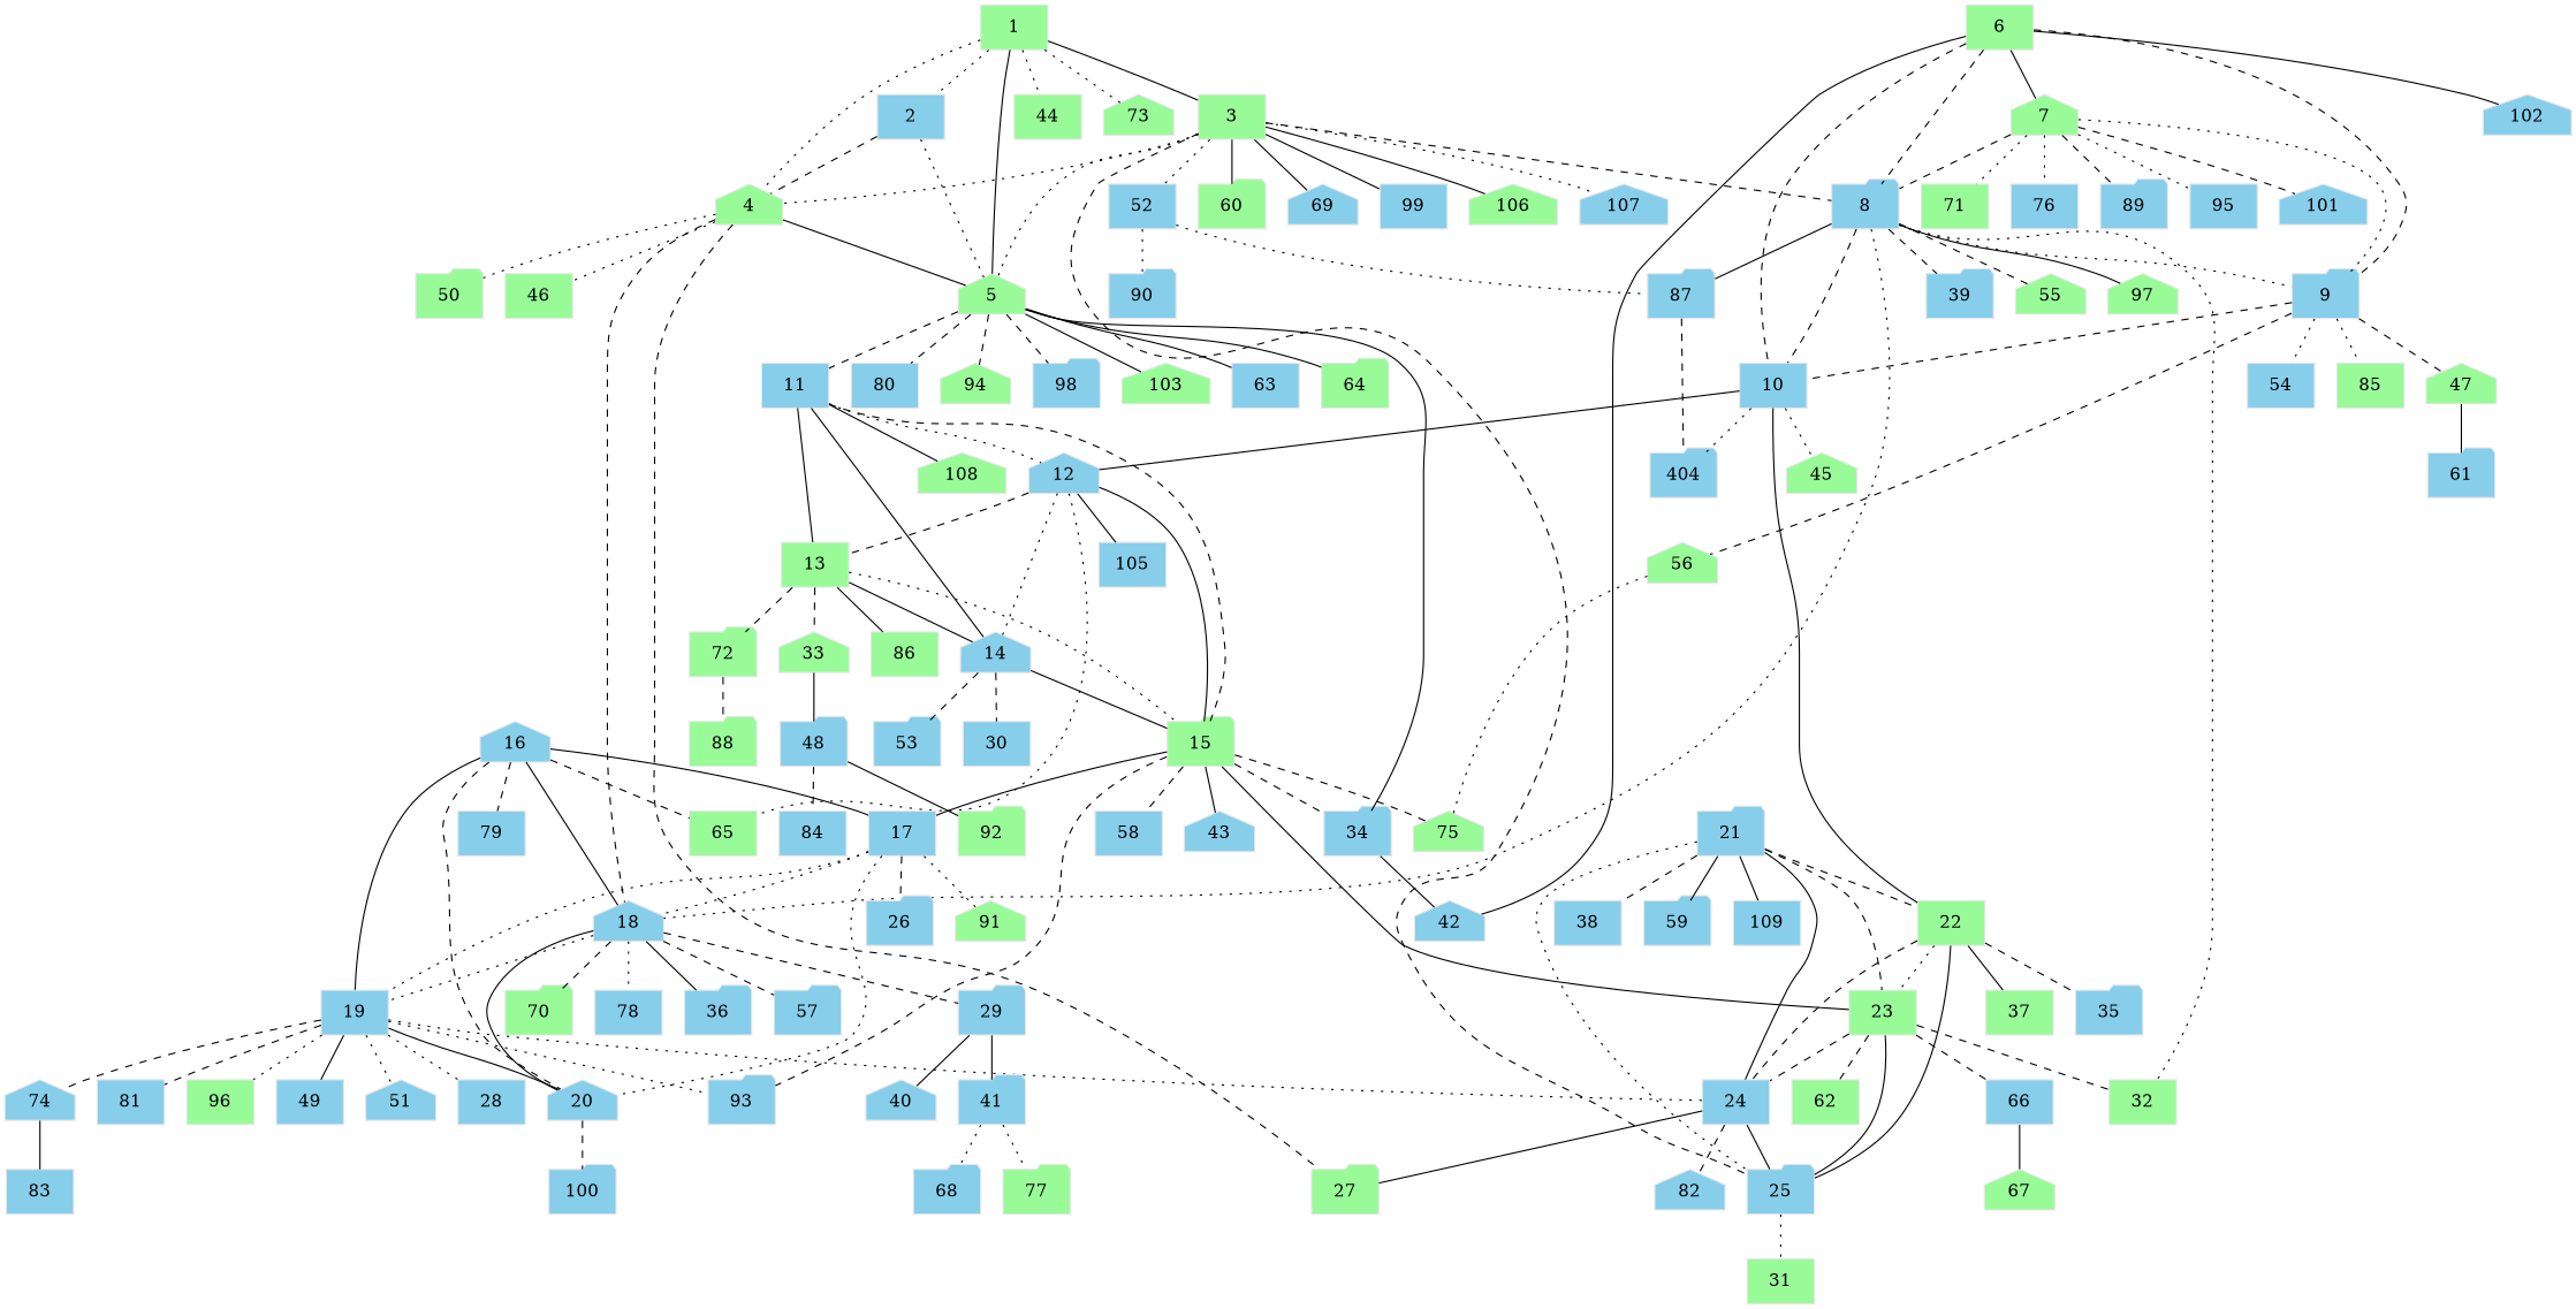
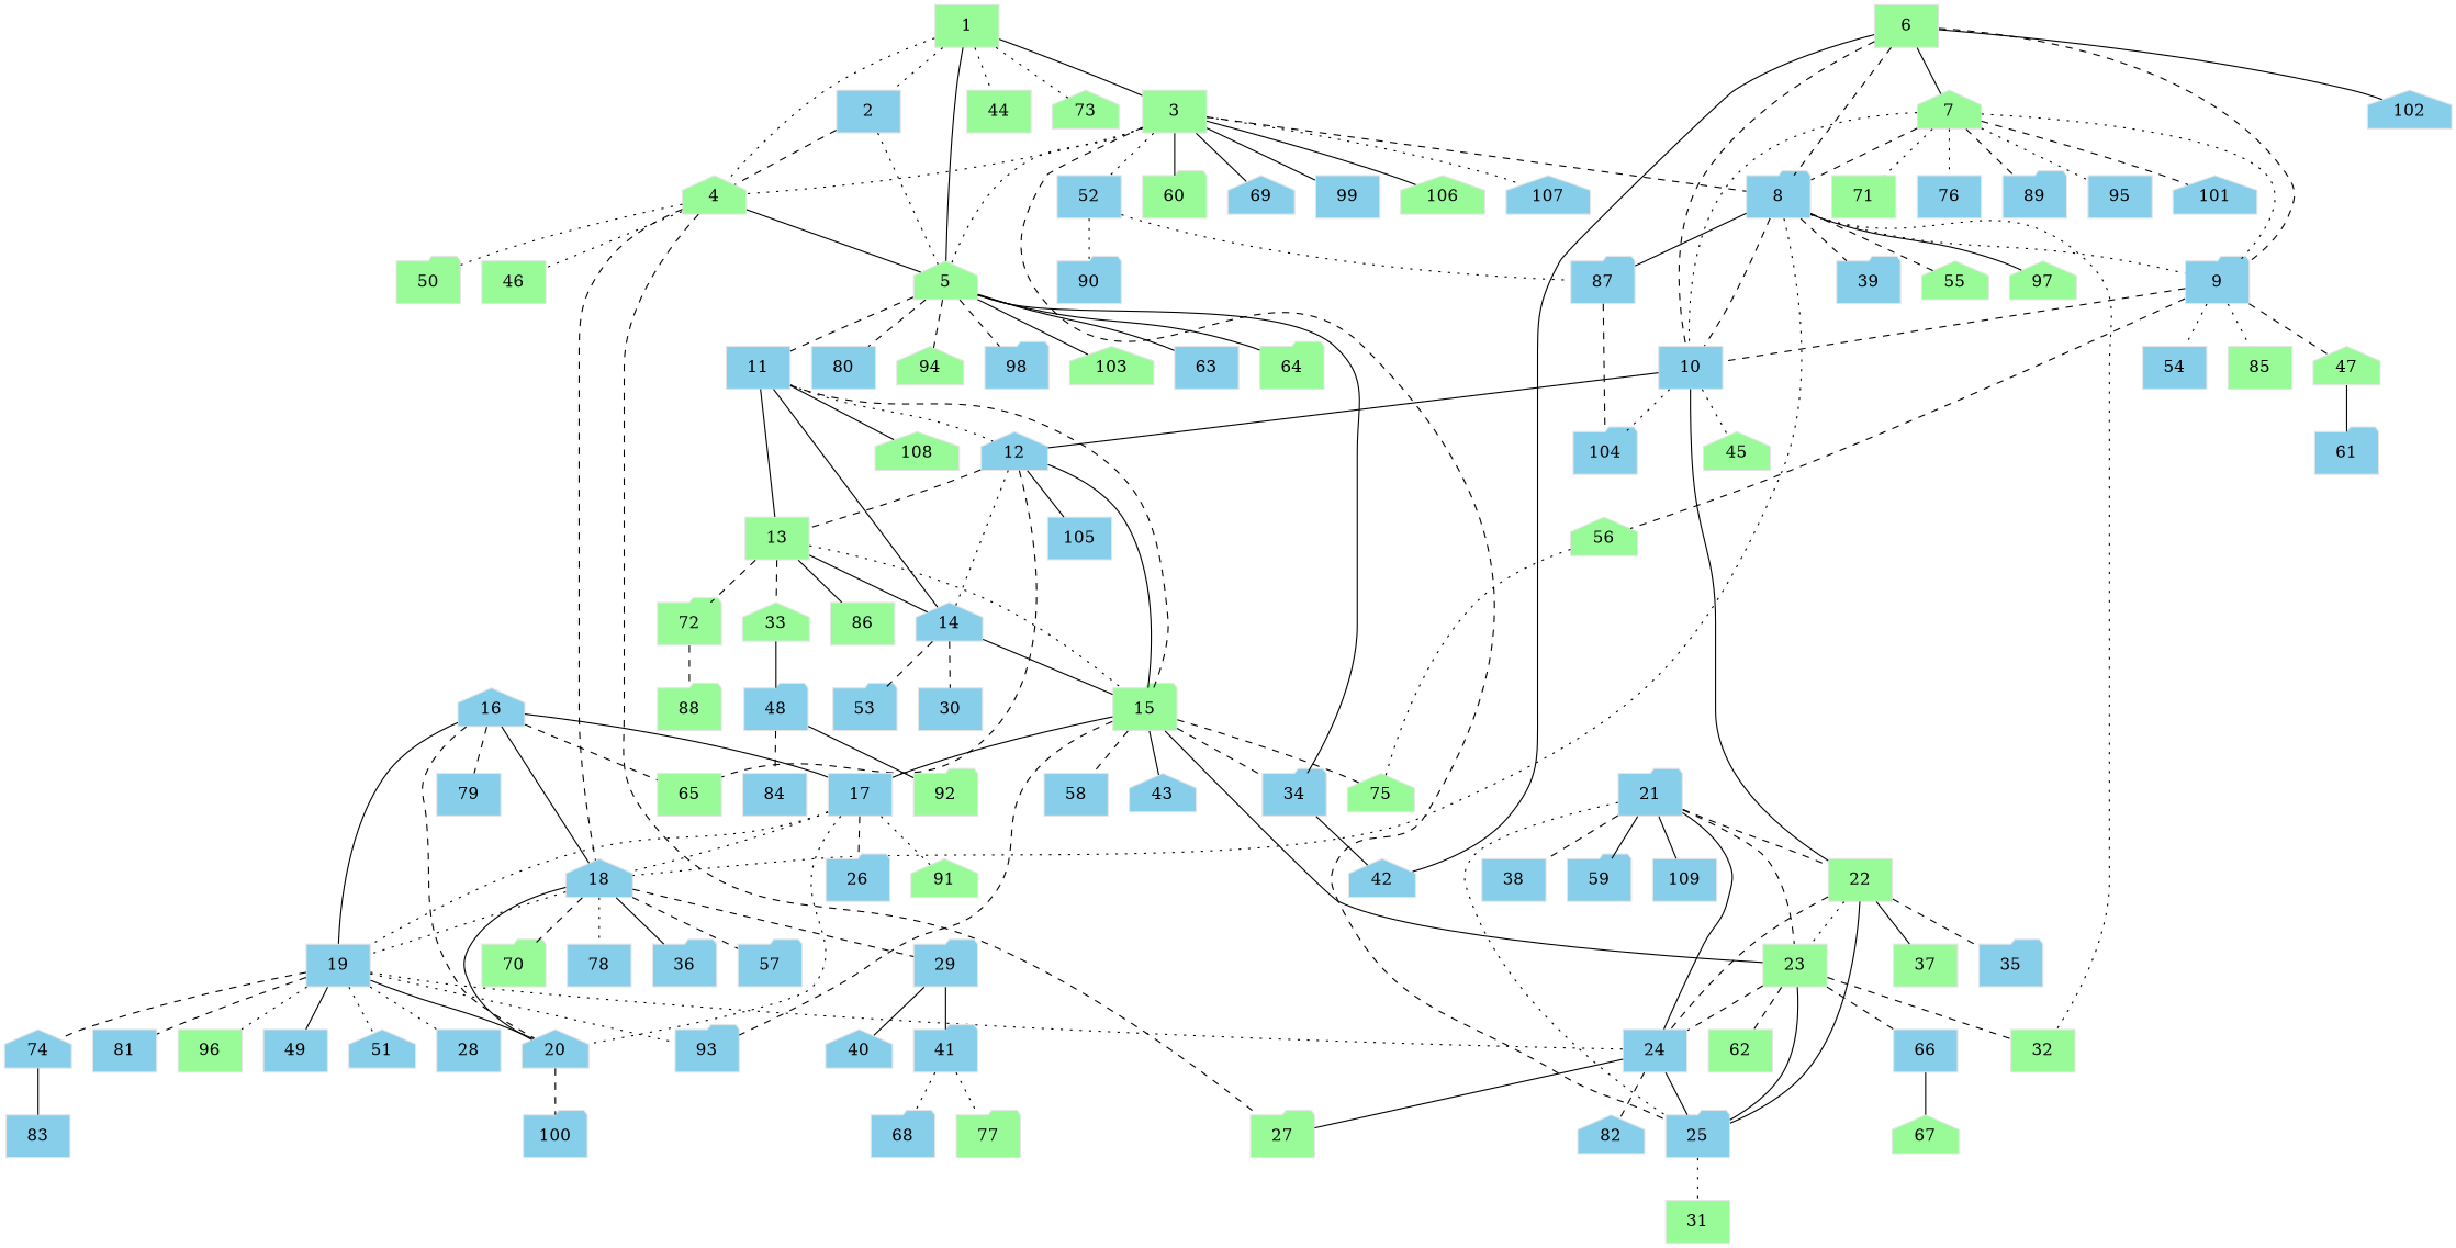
  graph {
    node [color=gray90 fillcolor=skyblue shape=box style=filled]
    edge [style=dashed]
    1 [fillcolor=palegreen]
    2
    3 [fillcolor=palegreen]
    4 [fillcolor=palegreen shape=house]
    5 [fillcolor=palegreen shape=house]
    44 [fillcolor=palegreen]
    73 [fillcolor=palegreen shape=house]
    8 [shape=folder]
    25 [shape=folder]
    52
    60 [fillcolor=palegreen shape=folder]
    69 [shape=house]
    99
    106 [fillcolor=palegreen shape=house]
    107 [shape=house]
    18 [shape=house]
    27 [fillcolor=palegreen shape=folder]
    46 [fillcolor=palegreen]
    50 [fillcolor=palegreen shape=folder]
    11
    34 [shape=folder]
    63
    64 [fillcolor=palegreen shape=folder]
    80
    94 [fillcolor=palegreen shape=house]
    98 [shape=folder]
    103 [fillcolor=palegreen shape=house]
    9 [shape=folder]
    10
    32 [fillcolor=palegreen]
    39 [shape=folder]
    55 [fillcolor=palegreen shape=house]
    87 [shape=folder]
    97 [fillcolor=palegreen shape=house]
    31 [fillcolor=palegreen]
    90 [shape=folder]
    19
    20 [shape=house]
    29 [shape=folder]
    36 [shape=folder]
    57 [shape=folder]
    70 [fillcolor=palegreen shape=folder]
    78
    12 [shape=house]
    13 [fillcolor=palegreen]
    14 [shape=house]
    15 [fillcolor=palegreen shape=folder]
    108 [fillcolor=palegreen shape=house]
    42 [shape=house]
    6 [fillcolor=palegreen]
    7 [fillcolor=palegreen shape=house]
    102 [shape=house]
    71 [fillcolor=palegreen]
    76
    89 [shape=folder]
    95
    101 [shape=house]
    47 [fillcolor=palegreen shape=house]
    54
    56 [fillcolor=palegreen shape=house]
    85 [fillcolor=palegreen]
    22 [fillcolor=palegreen]
    45 [fillcolor=palegreen shape=house]
-   104 [shape=folder label=404]
+   104 [shape=folder]
    61 [shape=folder]
    75 [fillcolor=palegreen shape=house]
    65 [fillcolor=palegreen]
    105
    23 [fillcolor=palegreen]
    24
    35 [shape=folder]
    37 [fillcolor=palegreen]
    33 [fillcolor=palegreen shape=house]
    72 [fillcolor=palegreen shape=folder]
    86 [fillcolor=palegreen]
    30
    53 [shape=folder]
    17
    43 [shape=house]
    58
    93 [shape=folder]
    48 [shape=folder]
    88 [fillcolor=palegreen shape=folder]
    26 [shape=folder]
    91 [fillcolor=palegreen shape=house]
    62 [fillcolor=palegreen]
    66
    16 [shape=house]
    79
    28
    49
    51 [shape=house]
    74 [shape=house]
    81
    96 [fillcolor=palegreen]
    100 [shape=folder]
    40 [shape=house]
    41 [shape=folder]
    82 [shape=house]
    83
    21 [shape=folder]
    38
    59 [shape=folder]
    109
    67 [fillcolor=palegreen shape=house]
    68 [shape=folder]
    77 [fillcolor=palegreen shape=folder]
    84
    92 [fillcolor=palegreen shape=folder]
    1 -- 2 [style=dotted]
    1 -- 3 [style=solid]
    1 -- 4 [style=dotted]
    1 -- 5 [style=solid]
    1 -- 44 [style=dotted]
    1 -- 73 [style=dotted]
    2 -- 4
    2 -- 5 [style=dotted]
    3 -- 4 [style=dotted]
    3 -- 5 [style=dotted]
    3 -- 8
    3 -- 25
    3 -- 52 [style=dotted]
    3 -- 60 [style=solid]
    3 -- 69 [style=solid]
    3 -- 99 [style=solid]
    3 -- 106 [style=solid]
    3 -- 107 [style=dotted]
    4 -- 5 [style=solid]
    4 -- 18
    4 -- 27
    4 -- 46 [style=dotted]
    4 -- 50 [style=dotted]
    5 -- 11
    5 -- 34 [style=solid]
    5 -- 63 [style=solid]
    5 -- 64 [style=solid]
    5 -- 80
    5 -- 94
    5 -- 98
    5 -- 103 [style=solid]
    8 -- 18 [style=dotted]
    8 -- 9 [style=dotted]
    8 -- 10
    8 -- 32 [style=dotted]
    8 -- 39
    8 -- 55
    8 -- 87 [style=solid]
    8 -- 97 [style=solid]
    25 -- 31 [style=dotted]
    52 -- 87 [style=dotted]
    52 -- 90 [style=dotted]
    18 -- 19 [style=dotted]
    18 -- 20 [style=solid]
    18 -- 29
    18 -- 36 [style=solid]
    18 -- 57
    18 -- 70
    18 -- 78 [style=dotted]
    11 -- 12 [style=dotted]
    11 -- 13 [style=solid]
    11 -- 14 [style=solid]
    11 -- 15
    11 -- 108 [style=solid]
    34 -- 42 [style=solid]
    9 -- 10
    9 -- 47
    9 -- 54 [style=dotted]
    9 -- 56
    9 -- 85 [style=dotted]
    10 -- 12 [style=solid]
    10 -- 22 [style=solid]
    10 -- 45 [style=dotted]
    10 -- 104 [style=dotted]
    87 -- 104
    19 -- 20 [style=solid]
    19 -- 24 [style=dotted]
    19 -- 93 [style=dotted]
    19 -- 28 [style=dotted]
    19 -- 49 [style=solid]
    19 -- 51 [style=dotted]
    19 -- 74
    19 -- 81
    19 -- 96 [style=dotted]
    20 -- 100
    29 -- 40 [style=solid]
    29 -- 41 [style=solid]
    12 -- 13
    12 -- 14 [style=dotted]
    12 -- 15 [style=solid]
-   12 -- 65 [style=dotted]
+   12 -- 65
    12 -- 105 [style=solid]
    13 -- 14 [style=solid]
    13 -- 15 [style=dotted]
    13 -- 33
    13 -- 72
    13 -- 86 [style=solid]
    14 -- 15 [style=solid]
    14 -- 30
    14 -- 53
    15 -- 34
    15 -- 75
    15 -- 23 [style=solid]
    15 -- 17 [style=solid]
    15 -- 43 [style=solid]
    15 -- 58
    15 -- 93
    6 -- 8
    6 -- 9
    6 -- 10
    6 -- 42 [style=solid]
    6 -- 7 [style=solid]
    6 -- 102 [style=solid]
    7 -- 8
    7 -- 9 [style=dotted]
+   7 -- 10 [style=dotted]
    7 -- 71 [style=dotted]
    7 -- 76 [style=dotted]
    7 -- 89
    7 -- 95 [style=dotted]
    7 -- 101
    47 -- 61 [style=solid]
    56 -- 75 [style=dotted]
    22 -- 25 [style=solid]
    22 -- 23 [style=dotted]
    22 -- 24
    22 -- 35
    22 -- 37 [style=solid]
    23 -- 25 [style=solid]
    23 -- 32
    23 -- 24
    23 -- 62
    23 -- 66
    24 -- 25 [style=solid]
    24 -- 27 [style=solid]
    24 -- 82
    33 -- 48 [style=solid]
    72 -- 88
    17 -- 18 [style=dotted]
    17 -- 19 [style=dotted]
    17 -- 20 [style=dotted]
    17 -- 26
    17 -- 91 [style=dotted]
    48 -- 84
    48 -- 92 [style=solid]
    66 -- 67 [style=solid]
    16 -- 18 [style=solid]
    16 -- 19 [style=solid]
    16 -- 20
    16 -- 65
    16 -- 17 [style=solid]
    16 -- 79
    74 -- 83 [style=solid]
    41 -- 68 [style=dotted]
    41 -- 77 [style=dotted]
    21 -- 25 [style=dotted]
    21 -- 22
    21 -- 23
    21 -- 24 [style=solid]
    21 -- 38
    21 -- 59 [style=solid]
    21 -- 109 [style=solid]
  }
